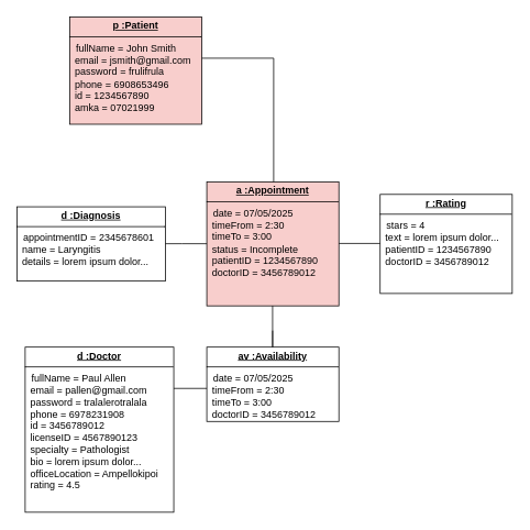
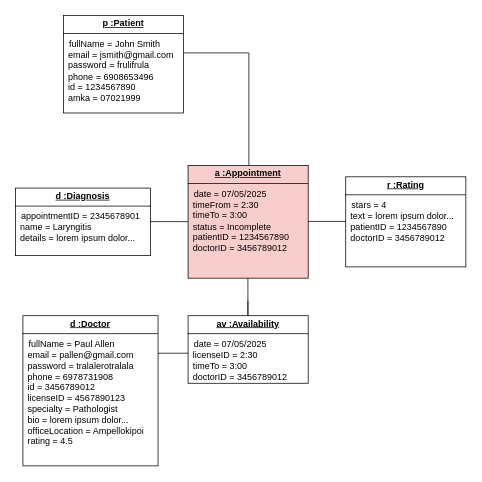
  <mxCell id="0" />
  <mxCell id="1" parent="0" />
- <mxCell id="2" value="&lt;p style=&quot;margin:0px;margin-top:4px;text-align:center;text-decoration:underline;&quot;&gt;&lt;b&gt;p :Patient&lt;/b&gt;&lt;/p&gt;&lt;hr size=&quot;1&quot; style=&quot;border-style:solid;&quot;&gt;&lt;p style=&quot;margin:0px;margin-left:8px;&quot;&gt;fullName = John Smith&lt;/p&gt;&lt;div&gt;&amp;nbsp; email = jsmith@gmail.com&lt;/div&gt;&lt;div&gt;&amp;nbsp; password = frulifrula&lt;/div&gt;&lt;div&gt;&amp;nbsp; phone = 6908653496&lt;/div&gt;&lt;div&gt;&amp;nbsp; id = 1234567890&lt;/div&gt;&lt;div&gt;&amp;nbsp; amka = 07021999&lt;/div&gt;&lt;div&gt;&lt;br&gt;&lt;/div&gt;&lt;div&gt;&lt;br&gt;&lt;/div&gt;" style="verticalAlign=top;align=left;overflow=fill;html=1;whiteSpace=wrap;fillColor=#f8cecc;" parent="1" vertex="1"><mxGeometry x="84" y="20" width="160" height="130" as="geometry" /></mxCell>
+ <mxCell id="2" value="&lt;p style=&quot;margin:0px;margin-top:4px;text-align:center;text-decoration:underline;&quot;&gt;&lt;b&gt;p :Patient&lt;/b&gt;&lt;/p&gt;&lt;hr size=&quot;1&quot; style=&quot;border-style:solid;&quot;&gt;&lt;p style=&quot;margin:0px;margin-left:8px;&quot;&gt;fullName = John Smith&lt;/p&gt;&lt;div&gt;&amp;nbsp; email = jsmith@gmail.com&lt;/div&gt;&lt;div&gt;&amp;nbsp; password = frulifrula&lt;/div&gt;&lt;div&gt;&amp;nbsp; phone = 6908653496&lt;/div&gt;&lt;div&gt;&amp;nbsp; id = 1234567890&lt;/div&gt;&lt;div&gt;&amp;nbsp; amka = 07021999&lt;/div&gt;&lt;div&gt;&lt;br&gt;&lt;/div&gt;&lt;div&gt;&lt;br&gt;&lt;/div&gt;" style="verticalAlign=top;align=left;overflow=fill;html=1;whiteSpace=wrap;" parent="1" vertex="1"><mxGeometry x="84" y="20" width="160" height="130" as="geometry" /></mxCell>
  <mxCell id="3" value="" style="endArrow=none;html=1;edgeStyle=orthogonalEdgeStyle;rounded=0;" parent="1" edge="1"><mxGeometry relative="1" as="geometry"><mxPoint x="331" y="220" as="sourcePoint" /><mxPoint x="244" y="70" as="targetPoint" /><Array as="points"><mxPoint x="331" y="220" /><mxPoint x="331" y="70" /></Array></mxGeometry></mxCell>
  <mxCell id="4" value="&lt;p style=&quot;margin:0px;margin-top:4px;text-align:center;text-decoration:underline;&quot;&gt;&lt;b&gt;a :Appointment&lt;/b&gt;&lt;/p&gt;&lt;hr size=&quot;1&quot; style=&quot;border-style:solid;&quot;&gt;&lt;p style=&quot;margin:0px;margin-left:8px;&quot;&gt;date = 07/05/2025&lt;/p&gt;&lt;div&gt;&amp;nbsp; timeFrom = 2:30&lt;/div&gt;&lt;div&gt;&amp;nbsp; timeTo = 3:00&lt;/div&gt;&lt;div&gt;&amp;nbsp; status = Incomplete&lt;/div&gt;&lt;div&gt;&amp;nbsp; patientID = 1234567890&lt;/div&gt;&lt;div&gt;&amp;nbsp; doctorID = 3456789012&lt;/div&gt;" style="verticalAlign=top;align=left;overflow=fill;html=1;whiteSpace=wrap;fillColor=#f8cecc;" parent="1" vertex="1"><mxGeometry x="250" y="220" width="160" height="150" as="geometry" /></mxCell>
- <mxCell id="5" value="&lt;p style=&quot;margin:0px;margin-top:4px;text-align:center;text-decoration:underline;&quot;&gt;&lt;b&gt;d :Doctor&lt;/b&gt;&lt;/p&gt;&lt;hr size=&quot;1&quot; style=&quot;border-style:solid;&quot;&gt;&lt;p style=&quot;margin: 0px 0px 0px 8px;&quot;&gt;fullName = Paul Allen&lt;/p&gt;&lt;div&gt;&amp;nbsp; email = pallen@gmail.com&lt;/div&gt;&lt;div&gt;&amp;nbsp; password = tralalerotralala&lt;/div&gt;&lt;div&gt;&amp;nbsp; phone = 6978231908&lt;/div&gt;&lt;div&gt;&amp;nbsp; id = 3456789012&lt;/div&gt;&lt;div&gt;&lt;span style=&quot;background-color: transparent; color: light-dark(rgb(0, 0, 0), rgb(255, 255, 255));&quot;&gt;&amp;nbsp; licenseID = 4567890123&lt;/span&gt;&lt;/div&gt;&lt;div&gt;&amp;nbsp; specialty = Pathologist&lt;/div&gt;&lt;div&gt;&amp;nbsp; bio = lorem ipsum dolor...&lt;/div&gt;&lt;div&gt;&amp;nbsp; officeLocation = Ampellokipoi&lt;/div&gt;&lt;div&gt;&amp;nbsp; rating = 4.5&lt;/div&gt;" style="verticalAlign=top;align=left;overflow=fill;html=1;whiteSpace=wrap;" parent="1" vertex="1"><mxGeometry x="30" y="420" width="180" height="200" as="geometry" /></mxCell>
- <mxCell id="6" value="&lt;p style=&quot;margin:0px;margin-top:4px;text-align:center;text-decoration:underline;&quot;&gt;&lt;b&gt;d :Diagnosis&lt;/b&gt;&lt;/p&gt;&lt;hr size=&quot;1&quot; style=&quot;border-style:solid;&quot;&gt;&lt;p style=&quot;margin:0px;margin-left:8px;&quot;&gt;appointmentID = 2345678601&lt;/p&gt;&lt;div&gt;&amp;nbsp; name = Laryngitis&lt;/div&gt;&lt;div&gt;&amp;nbsp; details = lorem ipsum dolor...&lt;/div&gt;" style="verticalAlign=top;align=left;overflow=fill;html=1;whiteSpace=wrap;" parent="1" vertex="1"><mxGeometry x="20" y="250" width="180" height="90" as="geometry" /></mxCell>
- <mxCell id="7" value="&lt;p style=&quot;margin:0px;margin-top:4px;text-align:center;text-decoration:underline;&quot;&gt;&lt;b&gt;av :Availability&lt;/b&gt;&lt;/p&gt;&lt;hr size=&quot;1&quot; style=&quot;border-style:solid;&quot;&gt;&lt;p style=&quot;margin:0px;margin-left:8px;&quot;&gt;date = 07/05/2025&lt;/p&gt;&lt;div&gt;&amp;nbsp; timeFrom = 2:30&lt;/div&gt;&lt;div&gt;&amp;nbsp; timeTo = 3:00&lt;/div&gt;&lt;div&gt;&amp;nbsp; doctorID = 3456789012&lt;/div&gt;" style="verticalAlign=top;align=left;overflow=fill;html=1;whiteSpace=wrap;" parent="1" vertex="1"><mxGeometry x="250" y="420" width="160" height="90" as="geometry" /></mxCell>
+ <mxCell id="5" value="&lt;p style=&quot;margin:0px;margin-top:4px;text-align:center;text-decoration:underline;&quot;&gt;&lt;b&gt;d :Doctor&lt;/b&gt;&lt;/p&gt;&lt;hr size=&quot;1&quot; style=&quot;border-style:solid;&quot;&gt;&lt;p style=&quot;margin: 0px 0px 0px 8px;&quot;&gt;fullName = Paul Allen&lt;/p&gt;&lt;div&gt;&amp;nbsp; email = pallen@gmail.com&lt;/div&gt;&lt;div&gt;&amp;nbsp; password = tralalerotralala&lt;/div&gt;&lt;div&gt;&amp;nbsp; phone = 6978731908&lt;/div&gt;&lt;div&gt;&amp;nbsp; id = 3456789012&lt;/div&gt;&lt;div&gt;&lt;span style=&quot;background-color: transparent; color: light-dark(rgb(0, 0, 0), rgb(255, 255, 255));&quot;&gt;&amp;nbsp; licenseID = 4567890123&lt;/span&gt;&lt;/div&gt;&lt;div&gt;&amp;nbsp; specialty = Pathologist&lt;/div&gt;&lt;div&gt;&amp;nbsp; bio = lorem ipsum dolor...&lt;/div&gt;&lt;div&gt;&amp;nbsp; officeLocation = Ampellokipoi&lt;/div&gt;&lt;div&gt;&amp;nbsp; rating = 4.5&lt;/div&gt;" style="verticalAlign=top;align=left;overflow=fill;html=1;whiteSpace=wrap;" parent="1" vertex="1"><mxGeometry x="30" y="420" width="180" height="200" as="geometry" /></mxCell>
+ <mxCell id="6" value="&lt;p style=&quot;margin:0px;margin-top:4px;text-align:center;text-decoration:underline;&quot;&gt;&lt;b&gt;d :Diagnosis&lt;/b&gt;&lt;/p&gt;&lt;hr size=&quot;1&quot; style=&quot;border-style:solid;&quot;&gt;&lt;p style=&quot;margin:0px;margin-left:8px;&quot;&gt;appointmentID = 2345678901&lt;/p&gt;&lt;div&gt;&amp;nbsp; name = Laryngitis&lt;/div&gt;&lt;div&gt;&amp;nbsp; details = lorem ipsum dolor...&lt;/div&gt;" style="verticalAlign=top;align=left;overflow=fill;html=1;whiteSpace=wrap;" parent="1" vertex="1"><mxGeometry x="20" y="250" width="180" height="90" as="geometry" /></mxCell>
+ <mxCell id="7" value="&lt;p style=&quot;margin:0px;margin-top:4px;text-align:center;text-decoration:underline;&quot;&gt;&lt;b&gt;av :Availability&lt;/b&gt;&lt;/p&gt;&lt;hr size=&quot;1&quot; style=&quot;border-style:solid;&quot;&gt;&lt;p style=&quot;margin:0px;margin-left:8px;&quot;&gt;date = 07/05/2025&lt;/p&gt;&lt;div&gt;&amp;nbsp; licenseID = 2:30&lt;/div&gt;&lt;div&gt;&amp;nbsp; timeTo = 3:00&lt;/div&gt;&lt;div&gt;&amp;nbsp; doctorID = 3456789012&lt;/div&gt;" style="verticalAlign=top;align=left;overflow=fill;html=1;whiteSpace=wrap;" parent="1" vertex="1"><mxGeometry x="250" y="420" width="160" height="90" as="geometry" /></mxCell>
  <mxCell id="8" value="&lt;p style=&quot;margin:0px;margin-top:4px;text-align:center;text-decoration:underline;&quot;&gt;&lt;b&gt;r :Rating&lt;/b&gt;&lt;/p&gt;&lt;hr size=&quot;1&quot; style=&quot;border-style:solid;&quot;&gt;&lt;p style=&quot;margin:0px;margin-left:8px;&quot;&gt;stars = 4&lt;/p&gt;&lt;div&gt;&amp;nbsp; text = lorem ipsum dolor...&lt;/div&gt;&lt;div&gt;&amp;nbsp; patientID = 1234567890&lt;/div&gt;&lt;div&gt;&amp;nbsp; doctorID = 3456789012&lt;/div&gt;" style="verticalAlign=top;align=left;overflow=fill;html=1;whiteSpace=wrap;" parent="1" vertex="1"><mxGeometry x="460" y="235" width="160" height="120" as="geometry" /></mxCell>
  <mxCell id="9" value="" style="endArrow=none;html=1;edgeStyle=orthogonalEdgeStyle;rounded=0;" parent="1" edge="1"><mxGeometry relative="1" as="geometry"><mxPoint x="210" y="470" as="sourcePoint" /><mxPoint x="250" y="470" as="targetPoint" /><Array as="points"><mxPoint x="210" y="470" /><mxPoint x="210" y="470" /></Array></mxGeometry></mxCell>
  <mxCell id="10" value="" style="endArrow=none;html=1;edgeStyle=orthogonalEdgeStyle;rounded=0;" parent="1" edge="1"><mxGeometry relative="1" as="geometry"><mxPoint x="200" y="294.72" as="sourcePoint" /><mxPoint x="250" y="294.72" as="targetPoint" /><Array as="points"><mxPoint x="219.72" y="294.72" /><mxPoint x="219.72" y="294.72" /></Array></mxGeometry></mxCell>
  <mxCell id="11" value="" style="endArrow=none;html=1;edgeStyle=orthogonalEdgeStyle;rounded=0;" parent="1" edge="1"><mxGeometry relative="1" as="geometry"><mxPoint x="410" y="294.41" as="sourcePoint" /><mxPoint x="460" y="294.41" as="targetPoint" /><Array as="points" /></mxGeometry></mxCell>
  <mxCell id="12" value="" style="endArrow=none;html=1;edgeStyle=orthogonalEdgeStyle;rounded=0;" parent="1" edge="1"><mxGeometry relative="1" as="geometry"><mxPoint x="329.71" y="370" as="sourcePoint" /><mxPoint x="329.71" y="400" as="targetPoint" /><Array as="points"><mxPoint x="329.71" y="420" /><mxPoint x="329.71" y="420" /></Array></mxGeometry></mxCell>
